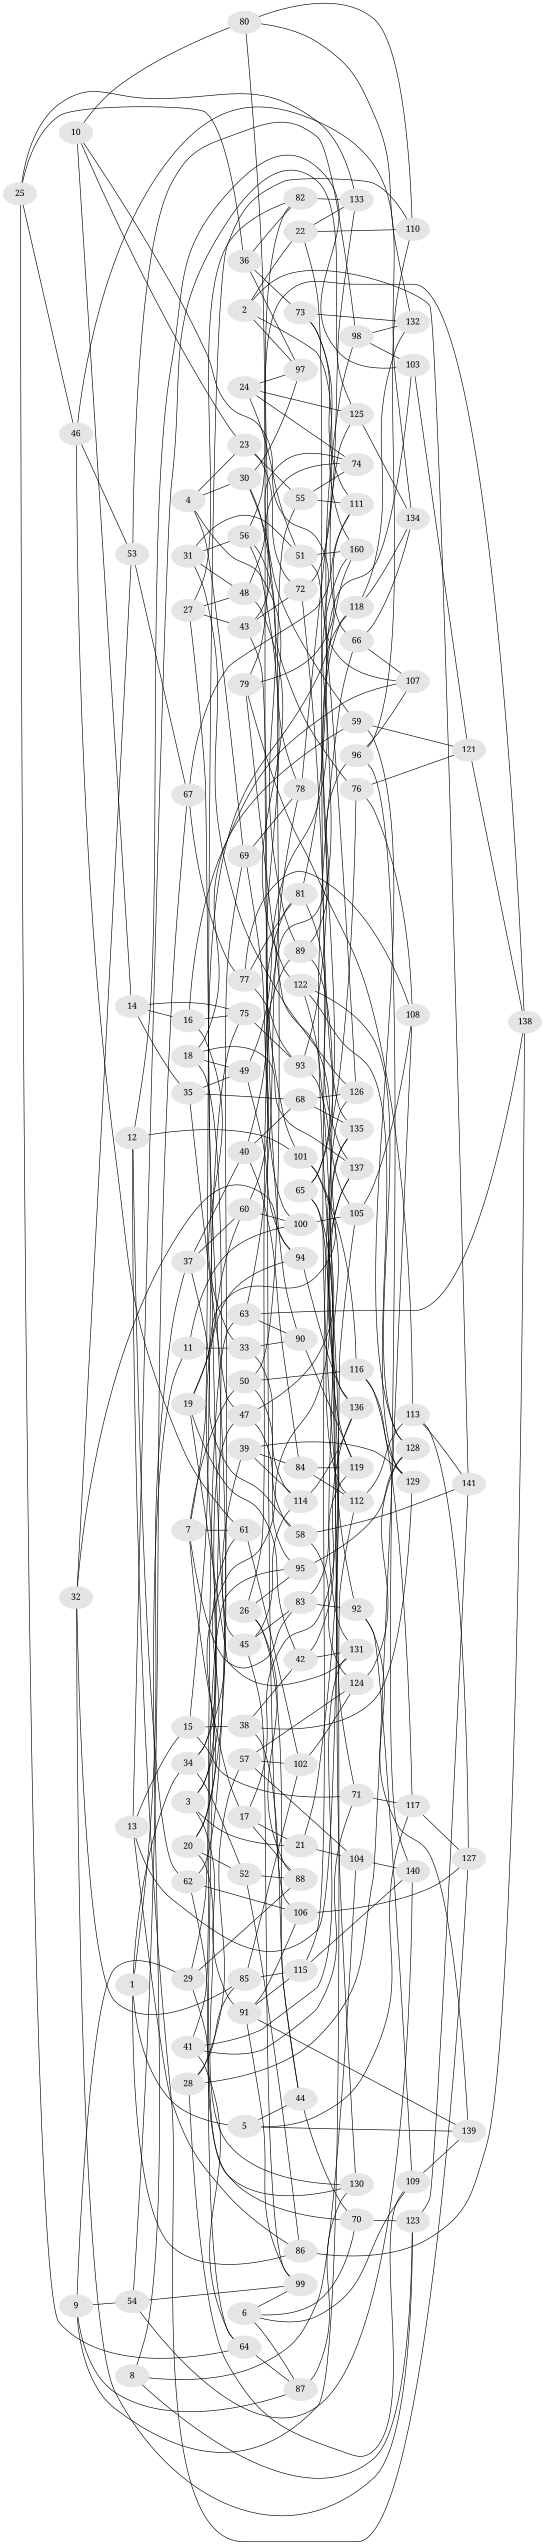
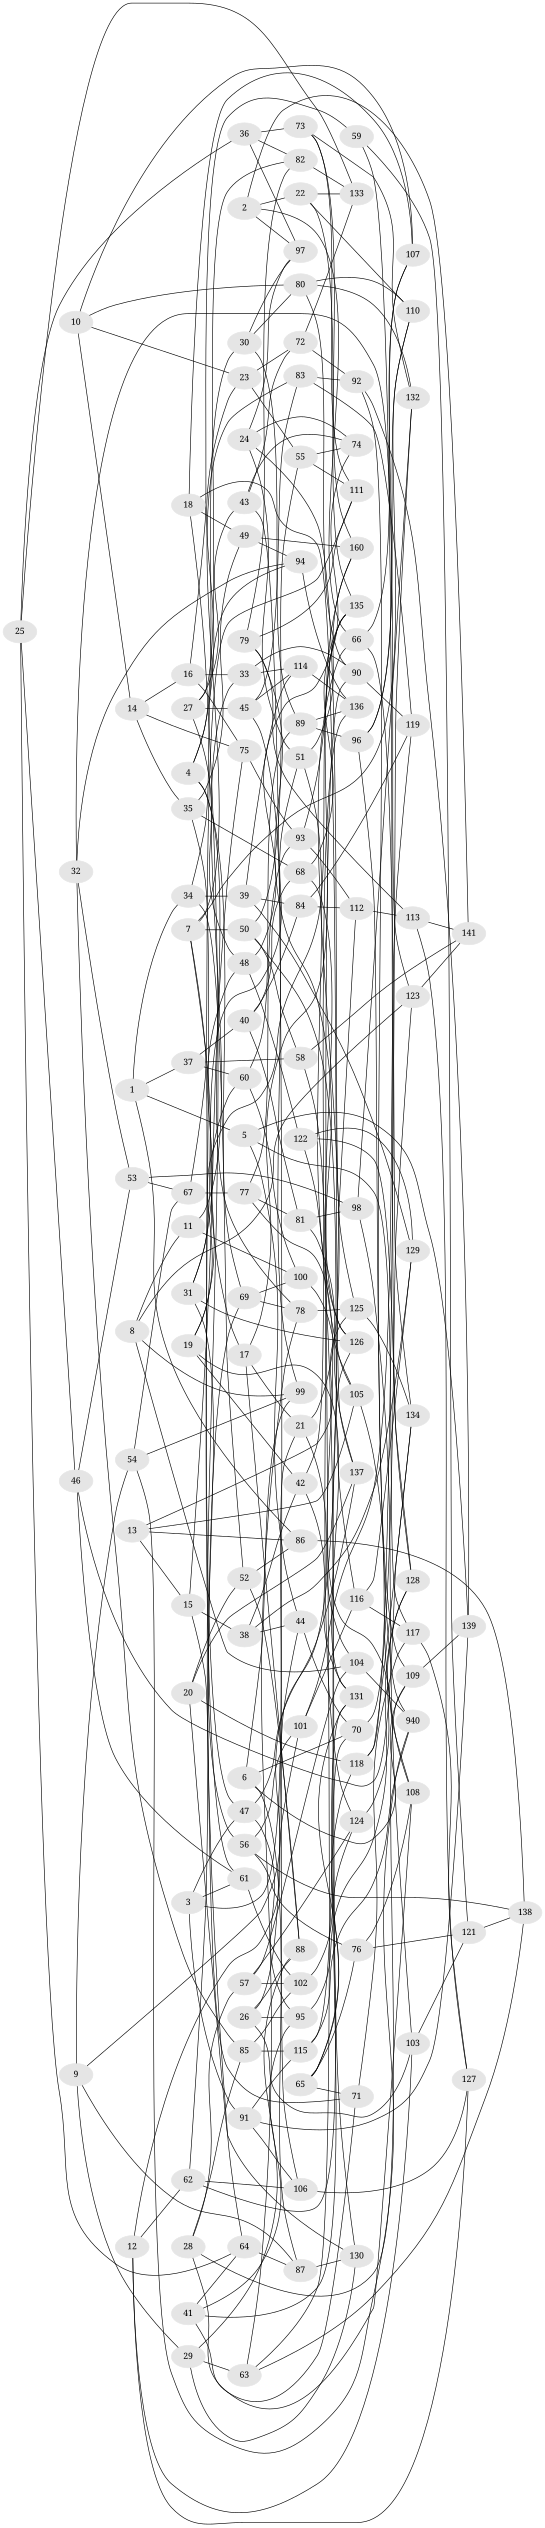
  graph {
    fontname="Noto Serif"
    rankdir=LR
    node [color=gray90 fontname="Noto Serif" style=filled]
    edge [fontname="Noto Serif"]
    1
    5
    34
    37
    86
    44
    117
    139
    52
    94
    39
    60
    40
    58
    138
    2
    22
    66
    97
    141
    110
    135
    133
    107
    134
    3
    21
    47
    61
    91
    104
    137
    95
    102
    106
    115
    4
    23
    30
    69
    78
    55
    72
    59
    89
    100
    125
    70
    127
    6
    87
    99
    109
    123
    130
    7
    50
    83
    17
    116
    92
    119
    8
    11
    33
-   140
+   140 [label=940]
    9
    29
    54
    112
    88
    63
    67
    113
    10
    14
    80
    16
    35
    75
    90
    132
    114
    105
    12
    62
    101
    103
    121
    13
    15
    38
    71
    108
    49
    68
    93
    42
    129
    128
    18
    64
    n103 [label=160]
    19
    131
    136
    20
    118
    74
    111
    24
    51
    126
    25
    36
    46
    82
    73
    53
    26
    27
    43
    45
    48
    122
    28
    57
    85
    124
    96
    31
    56
    76
    32
    98
    84
    81
    41
    77
    65
    79
    1 -- 5
    1 -- 34
    1 -- 37
    1 -- 86
    5 -- 44
    5 -- 117
    5 -- 139
    34 -- 52
    34 -- 94
    34 -- 39
    37 -- 60
    37 -- 40
    37 -- 58
    86 -- 138
    44 -- 70
    117 -- 127
    52 -- 86
    52 -- 88
    94 -- 136
    39 -- 114
    39 -- 129
    39 -- 84
    60 -- 89
    60 -- 100
    40 -- 68
    40 -- 84
    40 -- 81
    58 -- 141
    58 -- 124
    2 -- 22
    2 -- 66
    2 -- 97
    2 -- 141
    22 -- 110
    22 -- 135
    22 -- 133
    66 -- 107
    66 -- 134
    3 -- 21
    3 -- 47
    3 -- 61
    3 -- 91
    21 -- 66
    21 -- 104
    47 -- 137
    47 -- 95
    61 -- 102
    91 -- 139
    91 -- 106
    91 -- 115
    104 -- 140
    95 -- 128
    102 -- 124
    106 -- 127
    115 -- 140
    115 -- 126
    4 -- 23
    4 -- 30
    4 -- 69
    4 -- 78
    23 -- 55
    23 -- 72
    30 -- 97
-   30 -- 59
+   30 -- 80
    30 -- 89
    69 -- 78
    69 -- 100
    78 -- 125
    55 -- 74
    55 -- 111
    72 -- 133
    72 -- 92
    59 -- 121
    59 -- 128
    89 -- 136
    89 -- 96
    100 -- 105
    125 -- 134
    70 -- 123
    6 -- 70
    6 -- 87
    6 -- 99
    6 -- 109
    87 -- 130
    109 -- 139
    123 -- 141
    7 -- 110
    7 -- 61
    7 -- 50
    7 -- 83
    7 -- 17
    50 -- 58
    50 -- 55
    50 -- 116
    83 -- 92
    83 -- 119
    17 -- 135
    17 -- 21
    17 -- 88
    116 -- 117
    116 -- 129
    92 -- 139
    92 -- 109
    8 -- 104
-   91 -- 99
+   8 -- 99
    8 -- 123
    8 -- 11
    11 -- 100
    11 -- 33
    33 -- 90
    33 -- 114
    9 -- 87
    9 -- 29
    9 -- 54
    9 -- 112
    29 -- 130
    29 -- 88
    29 -- 63
    54 -- 99
    54 -- 140
    54 -- 67
    112 -- 113
    63 -- 138
    63 -- 78
    63 -- 90
    67 -- 111
    67 -- 77
    113 -- 141
    113 -- 127
    10 -- 107
    10 -- 23
    10 -- 14
    10 -- 80
    14 -- 16
    14 -- 35
    14 -- 75
    80 -- 110
    80 -- 90
    80 -- 132
    16 -- 59
    16 -- 33
    16 -- 75
    35 -- 47
    35 -- 49
    35 -- 68
    75 -- 93
    90 -- 119
    114 -- 136
    105 -- 108
    12 -- 127
    12 -- 62
    12 -- 101
    12 -- 103
    62 -- 106
    62 -- 69
    62 -- 70
    101 -- 116
    101 -- 119
    103 -- 121
    121 -- 138
    13 -- 86
    13 -- 125
    13 -- 105
    13 -- 15
    15 -- 75
    15 -- 38
    15 -- 71
    38 -- 44
    38 -- 42
    38 -- 129
    71 -- 117
    49 -- 94
    49 -- n103
    68 -- 135
    68 -- 126
    93 -- 112
    93 -- n103
    42 -- 131
    42 -- 136
    18 -- 107
    18 -- 137
    18 -- 49
    18 -- 64
    64 -- 87
    19 -- 60
    19 -- 135
    19 -- 42
    19 -- 131
    20 -- 52
    20 -- 137
    20 -- 130
    20 -- 118
    118 -- 134
    118 -- 132
    24 -- 97
    24 -- 125
    24 -- 74
    24 -- 51
    51 -- n103
    51 -- 126
    25 -- 133
    25 -- 64
    25 -- 36
    25 -- 46
    36 -- 97
    36 -- 82
    36 -- 73
    46 -- 134
    46 -- 61
    46 -- 53
    82 -- 133
    73 -- 132
    73 -- n103
    73 -- 111
    53 -- 67
    53 -- 98
    26 -- 44
    26 -- 95
    26 -- 88
    26 -- 103
    27 -- 82
    27 -- 43
    27 -- 45
    27 -- 48
    43 -- 106
    43 -- 72
    43 -- 74
    45 -- 99
    45 -- 83
    45 -- 114
    48 -- 74
    48 -- 122
    122 -- 130
    122 -- 129
    122 -- 128
    28 -- 109
    28 -- 108
    28 -- 57
    28 -- 85
    57 -- 104
    57 -- 102
    57 -- 124
    85 -- 102
    85 -- 115
    124 -- 128
    96 -- 110
    96 -- 107
    96 -- 140
    31 -- 51
    31 -- 126
    31 -- 48
    31 -- 56
    56 -- 138
    56 -- 101
    56 -- 76
    76 -- 121
    76 -- 108
    32 -- 94
    32 -- 123
    32 -- 53
    32 -- 85
    98 -- 132
    98 -- 103
    84 -- 119
    84 -- 112
    81 -- 137
    81 -- 98
    41 -- 95
    41 -- 71
    41 -- 64
    41 -- 131
    77 -- 108
    77 -- 93
    77 -- 81
    65 -- 71
    65 -- 131
    65 -- 118
    65 -- 76
    79 -- 113
    79 -- 105
    79 -- 111
    79 -- 82
  }
